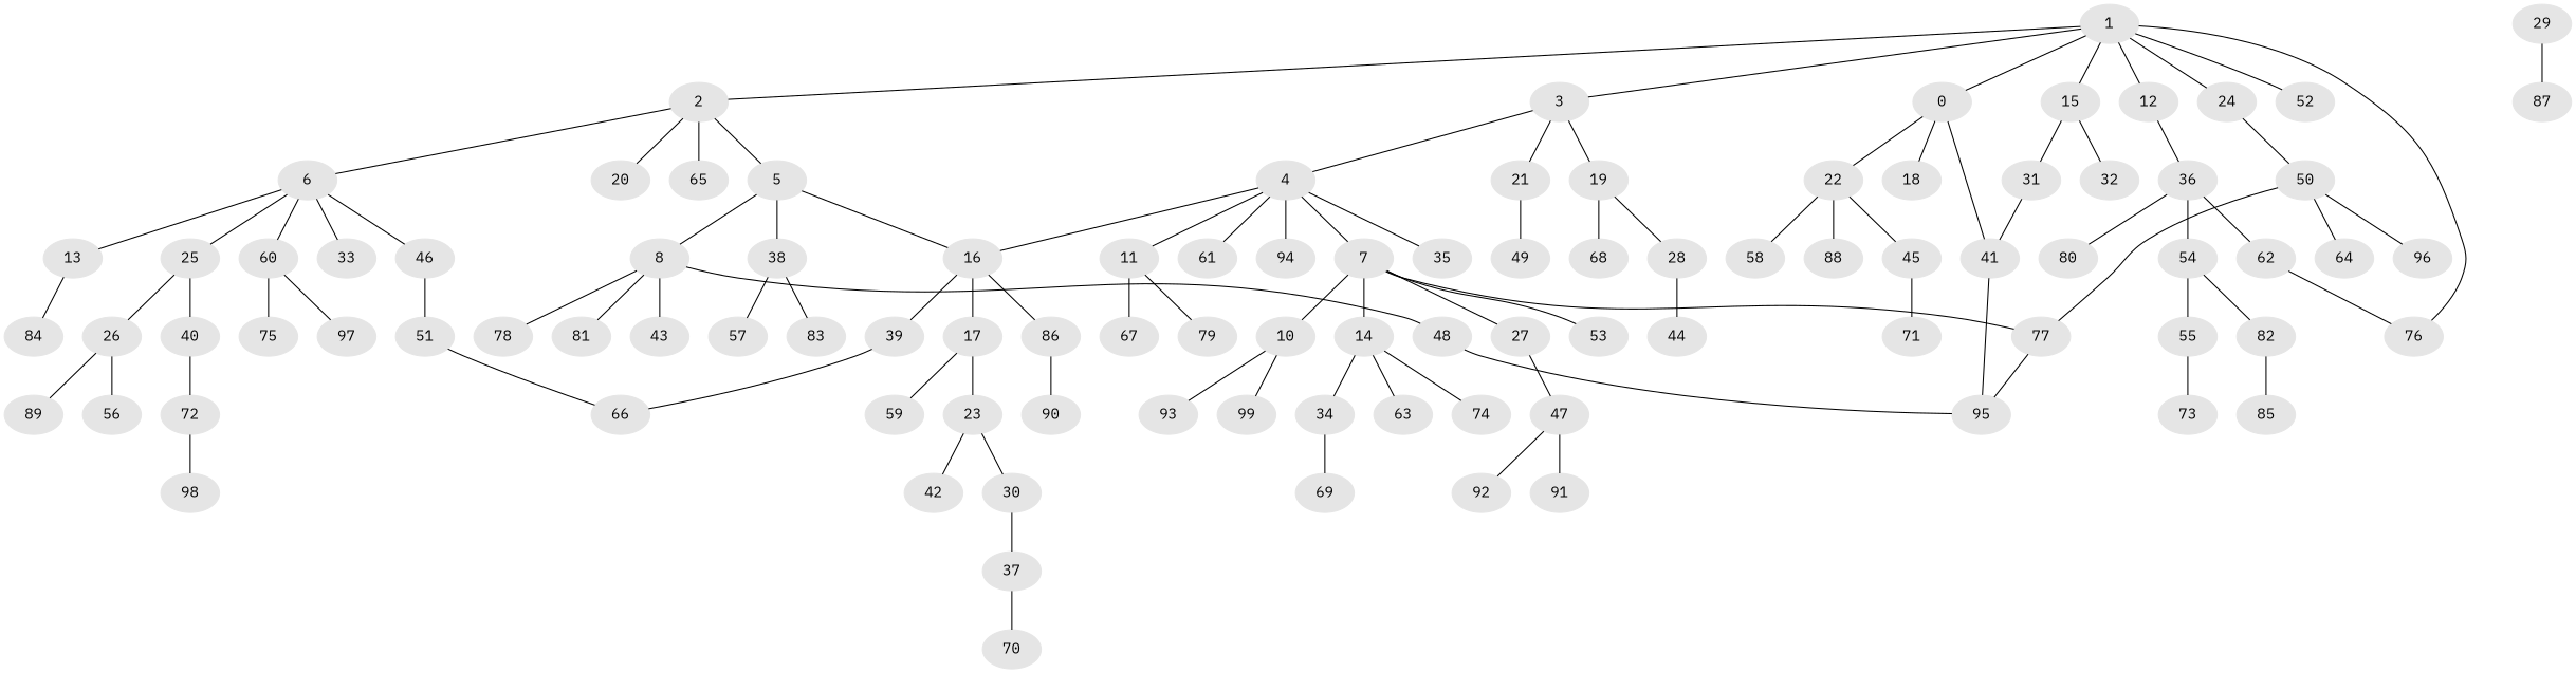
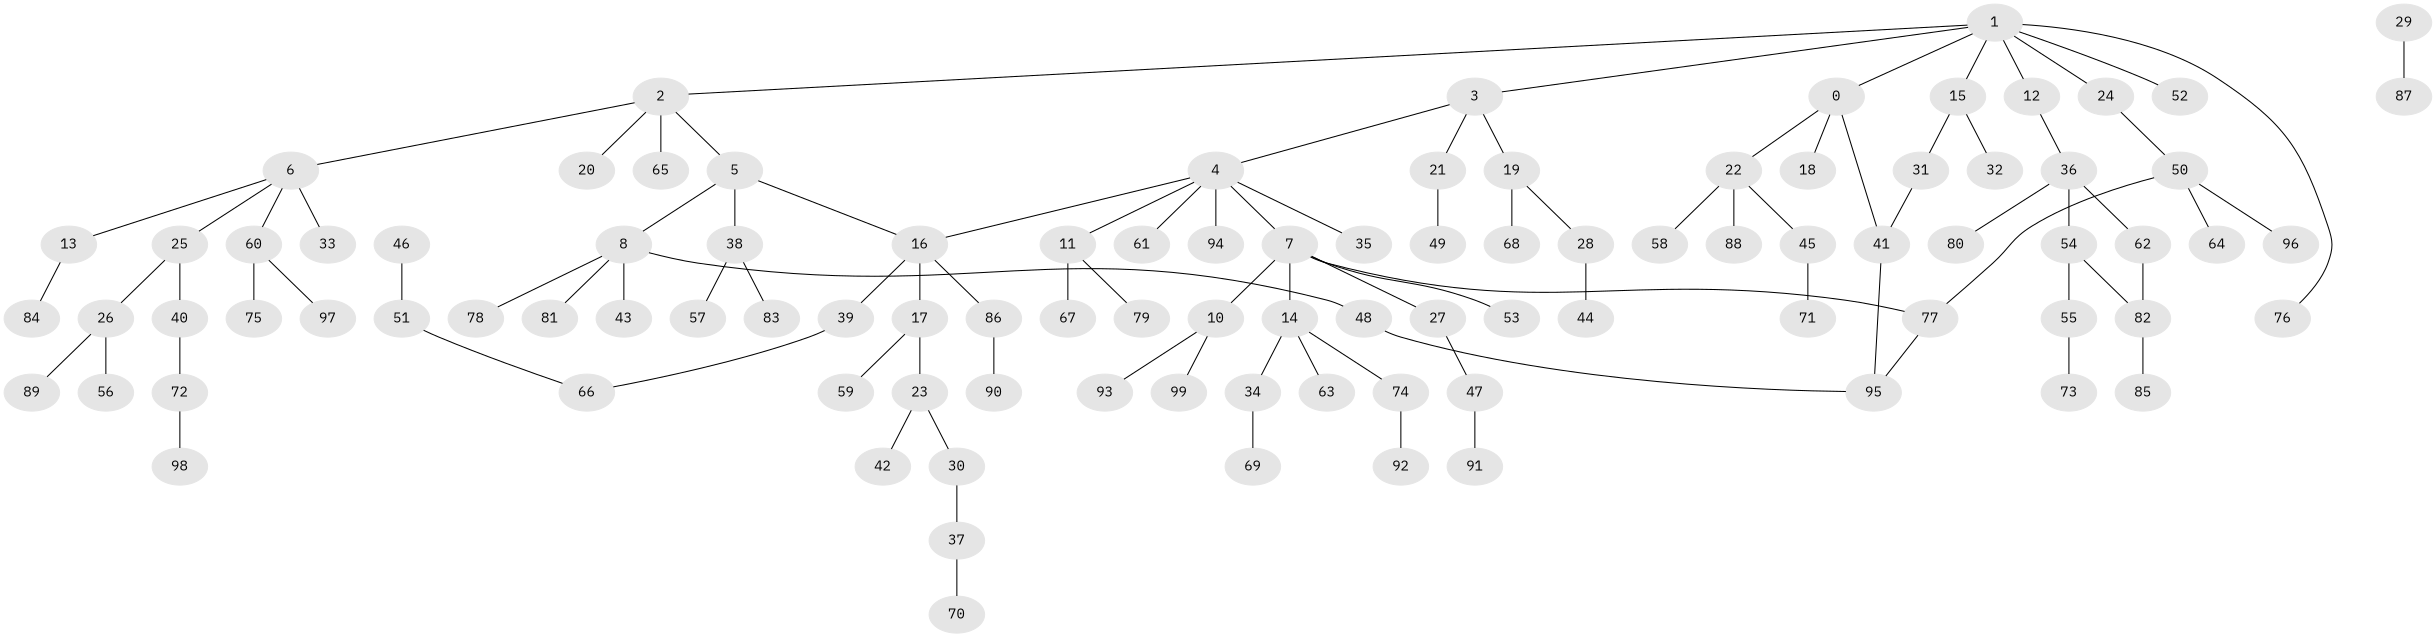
  graph {
    fontname="IBM Plex Mono"
    node [color=gray90 fontname="IBM Plex Mono" style=filled]
    edge [fontname="IBM Plex Mono"]
    1
    2
    3
    n4 [label=0]
    12
    15
    24
    52
    76
    5
    6
    20
    65
    4
    19
    21
    18
    22
    41
    36
    31
    32
    50
    16
    8
    38
    13
    25
    33
    46
    60
    7
    11
    35
    61
    94
    28
    68
    49
    10
    14
    27
    53
    77
    67
    79
    17
    39
    86
    43
    48
    78
    81
    57
    83
    84
    26
    40
    51
    75
    97
    93
    99
    34
    63
    74
    47
    95
    45
    58
    88
    29
    87
    54
    62
    80
    69
    23
    59
    66
    90
    30
    42
    44
    71
    37
    64
    96
    56
    89
    72
    91
    92
    70
    55
    82
    98
    73
    85
    1 -- 2
    1 -- 3
    1 -- n4
    1 -- 12
    1 -- 15
    1 -- 24
    1 -- 52
    1 -- 76
    2 -- 5
    2 -- 6
    2 -- 20
    2 -- 65
    3 -- 4
    3 -- 19
    3 -- 21
    n4 -- 18
    n4 -- 22
    n4 -- 41
    12 -- 36
    15 -- 31
    15 -- 32
    24 -- 50
    5 -- 16
    5 -- 8
    5 -- 38
    6 -- 13
    6 -- 25
    6 -- 33
-   6 -- 46
    6 -- 60
    4 -- 16
    4 -- 7
    4 -- 11
    4 -- 35
    4 -- 61
    4 -- 94
    19 -- 28
    19 -- 68
    21 -- 49
    22 -- 45
    22 -- 58
    22 -- 88
    41 -- 95
    36 -- 54
    36 -- 62
    36 -- 80
    31 -- 41
    50 -- 77
    50 -- 64
    50 -- 96
    16 -- 17
    16 -- 39
    16 -- 86
    8 -- 43
    8 -- 48
    8 -- 78
    8 -- 81
    38 -- 57
    38 -- 83
    13 -- 84
    25 -- 26
    25 -- 40
    46 -- 51
    60 -- 75
    60 -- 97
    7 -- 10
    7 -- 14
    7 -- 27
    7 -- 53
    7 -- 77
    11 -- 67
    11 -- 79
    28 -- 44
    10 -- 93
    10 -- 99
    14 -- 34
    14 -- 63
    14 -- 74
    27 -- 47
    77 -- 95
    17 -- 23
    17 -- 59
    39 -- 66
    86 -- 90
    48 -- 95
    26 -- 56
    26 -- 89
    40 -- 72
    51 -- 66
    34 -- 69
    47 -- 91
-   47 -- 92
+   74 -- 92
    45 -- 71
    29 -- 87
    54 -- 55
    54 -- 82
-   62 -- 76
+   62 -- 82
    23 -- 30
    23 -- 42
    30 -- 37
    37 -- 70
    72 -- 98
    55 -- 73
    82 -- 85
  }
